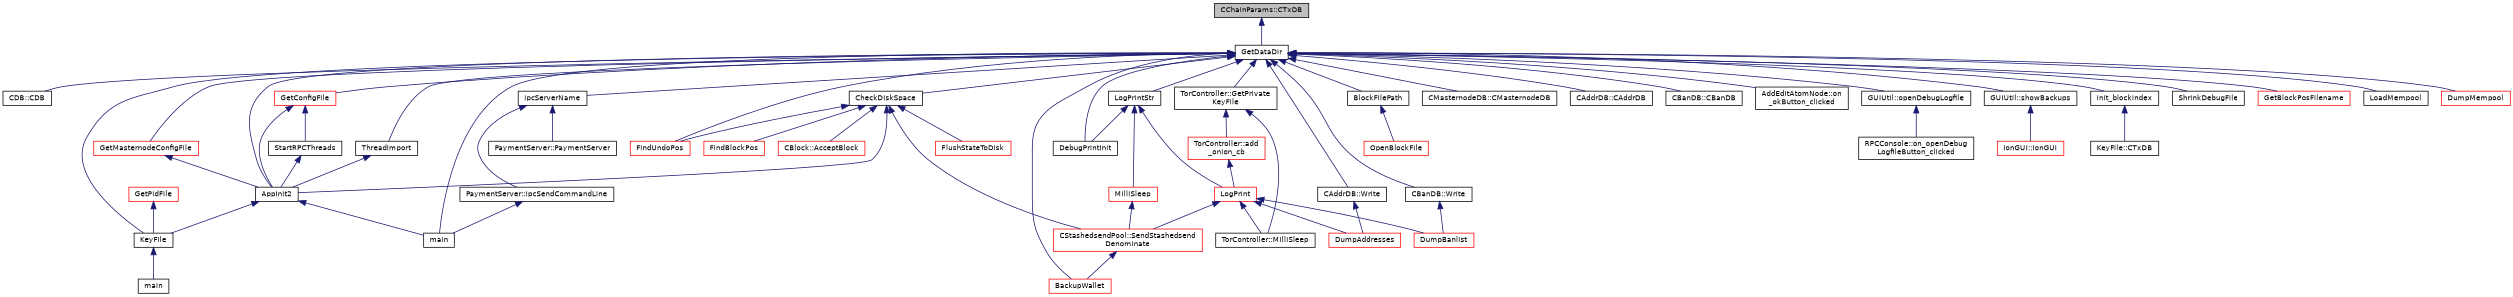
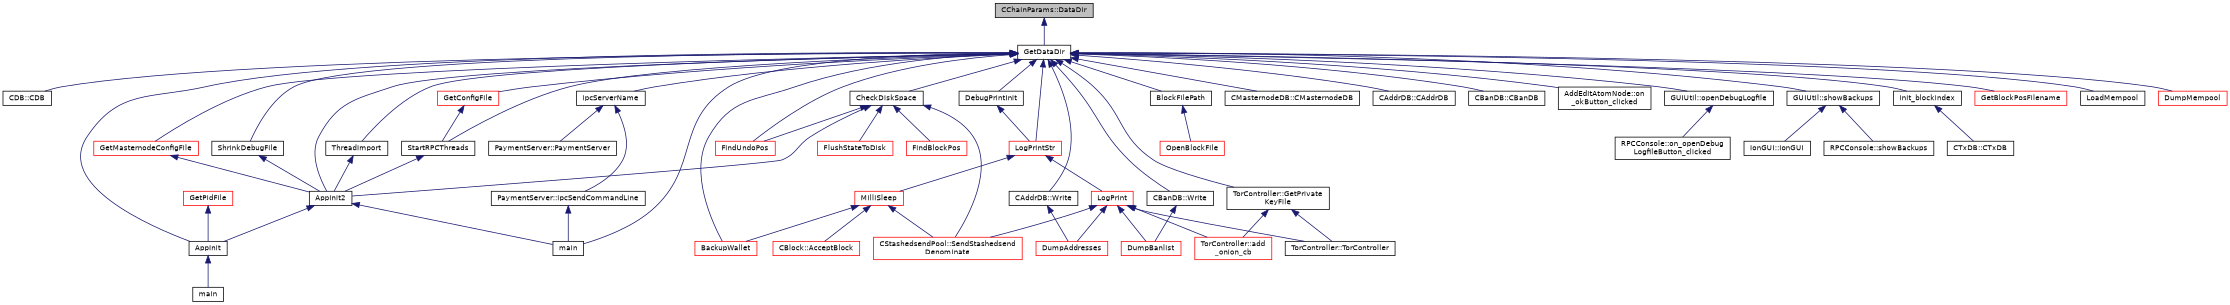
  digraph {
    rankdir=TB
    node [color=black fillcolor=white fontname=Helvetica fontsize=10 shape=record style=filled]
    edge [color=midnightblue dir=back fontname=Helvetica fontsize=10 labelfontname=Helvetica labelfontsize=10 style=solid]
-   n1 [fillcolor=grey75 fontcolor=black height=0.2 label="CChainParams::CTxDB" width=0.4]
+   n1 [fillcolor=grey75 fontcolor=black height=0.2 label="CChainParams::DataDir" width=0.4]
    n2 [height=0.2 label=GetDataDir width=0.4]
    n3 [height=0.2 label="CDB::CDB" width=0.4]
    n4 [height=0.2 label=AppInit2 width=0.4]
-   n5 [height=0.2 label=KeyFile width=0.4]
+   n5 [height=0.2 label=AppInit width=0.4]
    n6 [height=0.2 label=main width=0.4]
    n7 [height=0.2 label=CheckDiskSpace width=0.4]
    n8 [height=0.2 label=BlockFilePath width=0.4]
    n9 [height=0.2 label=ThreadImport width=0.4]
    n10 [height=0.2 label="CMasternodeDB::CMasternodeDB" width=0.4]
    n11 [height=0.2 label="CAddrDB::CAddrDB" width=0.4]
    n12 [height=0.2 label="CAddrDB::Write" width=0.4]
    n13 [height=0.2 label="CBanDB::CBanDB" width=0.4]
    n14 [height=0.2 label="CBanDB::Write" width=0.4]
    n15 [height=0.2 label="AddEditAtomNode::on\l_okButton_clicked" width=0.4]
    n16 [height=0.2 label="GUIUtil::openDebugLogfile" width=0.4]
    n17 [height=0.2 label="GUIUtil::showBackups" width=0.4]
    n18 [height=0.2 label=ipcServerName width=0.4]
    n19 [height=0.2 label=StartRPCThreads width=0.4]
    n20 [height=0.2 label="TorController::GetPrivate\lKeyFile" width=0.4]
    n21 [height=0.2 label=init_blockindex width=0.4]
    n22 [height=0.2 label=DebugPrintInit width=0.4]
-   n23 [height=0.2 label=LogPrintStr width=0.4]
+   n23 [color=red height=0.2 label=LogPrintStr width=0.4]
    n24 [color=red height=0.2 label=BackupWallet width=0.4]
    n25 [color=red height=0.2 label=GetConfigFile width=0.4]
    n26 [color=red height=0.2 label=GetMasternodeConfigFile width=0.4]
    n27 [height=0.2 label=ShrinkDebugFile width=0.4]
    n28 [color=red height=0.2 label=GetBlockPosFilename width=0.4]
    n29 [height=0.2 label=LoadMempool width=0.4]
    n30 [color=red height=0.2 label=DumpMempool width=0.4]
    n31 [color=red height=0.2 label=FindUndoPos width=0.4]
    n32 [height=0.2 label=main width=0.4]
    n33 [color=red height=0.2 label="CBlock::AcceptBlock" width=0.4]
    n34 [color=red height=0.2 label="CStashedsendPool::SendStashedsend\lDenominate" width=0.4]
    n35 [color=red height=0.2 label=FlushStateToDisk width=0.4]
    n36 [color=red height=0.2 label=FindBlockPos width=0.4]
    n37 [color=red height=0.2 label=OpenBlockFile width=0.4]
    n38 [color=red height=0.2 label=DumpAddresses width=0.4]
    n39 [color=red height=0.2 label=DumpBanlist width=0.4]
    n40 [height=0.2 label="RPCConsole::on_openDebug\lLogfileButton_clicked" width=0.4]
-   n41 [color=red height=0.2 label="IonGUI::IonGUI" width=0.4]
+   n41 [height=0.2 label="IonGUI::IonGUI" width=0.4]
+   n42 [height=0.2 label="RPCConsole::showBackups" width=0.4]
    n43 [height=0.2 label="PaymentServer::ipcSendCommandLine" width=0.4]
    n44 [height=0.2 label="PaymentServer::PaymentServer" width=0.4]
-   n45 [height=0.2 label="TorController::MilliSleep" width=0.4]
+   n45 [height=0.2 label="TorController::TorController" width=0.4]
    n46 [color=red height=0.2 label="TorController::add\l_onion_cb" width=0.4]
-   n47 [height=0.2 label="KeyFile::CTxDB" width=0.4]
+   n47 [height=0.2 label="CTxDB::CTxDB" width=0.4]
    n48 [color=red height=0.2 label=MilliSleep width=0.4]
    n49 [color=red height=0.2 label=LogPrint width=0.4]
    n50 [color=red height=0.2 label=GetPidFile width=0.4]
    n1 -> n2
    n2 -> n3
    n2 -> n4
    n2 -> n5
    n2 -> n6
    n2 -> n7
    n2 -> n8
    n2 -> n9
    n2 -> n10
    n2 -> n11
    n2 -> n12
    n2 -> n13
    n2 -> n14
    n2 -> n15
    n2 -> n16
    n2 -> n17
    n2 -> n18
+   n2 -> n19
    n2 -> n20
    n2 -> n21
    n2 -> n22
    n2 -> n23
    n2 -> n24
    n2 -> n25
    n2 -> n26
    n2 -> n27
    n2 -> n28
    n2 -> n29
    n2 -> n30
    n2 -> n31
    n4 -> n5
    n4 -> n6
    n5 -> n32
    n7 -> n4
    n7 -> n31
-   n7 -> n33
+   n48 -> n33
    n7 -> n34
    n7 -> n35
    n7 -> n36
    n8 -> n37
    n9 -> n4
    n12 -> n38
    n14 -> n39
    n16 -> n40
    n17 -> n41
+   n17 -> n42
    n18 -> n43
    n18 -> n44
    n19 -> n4
    n20 -> n45
    n20 -> n46
    n21 -> n47
-   n23 -> n22
+   n22 -> n23
    n23 -> n48
    n23 -> n49
    n25 -> n19
    n26 -> n4
-   n25 -> n4
+   n27 -> n4
    n43 -> n6
-   n34 -> n24
+   n48 -> n24
    n48 -> n34
    n49 -> n34
    n49 -> n38
    n49 -> n39
    n49 -> n45
-   n46 -> n49
+   n49 -> n46
    n50 -> n5
  }
